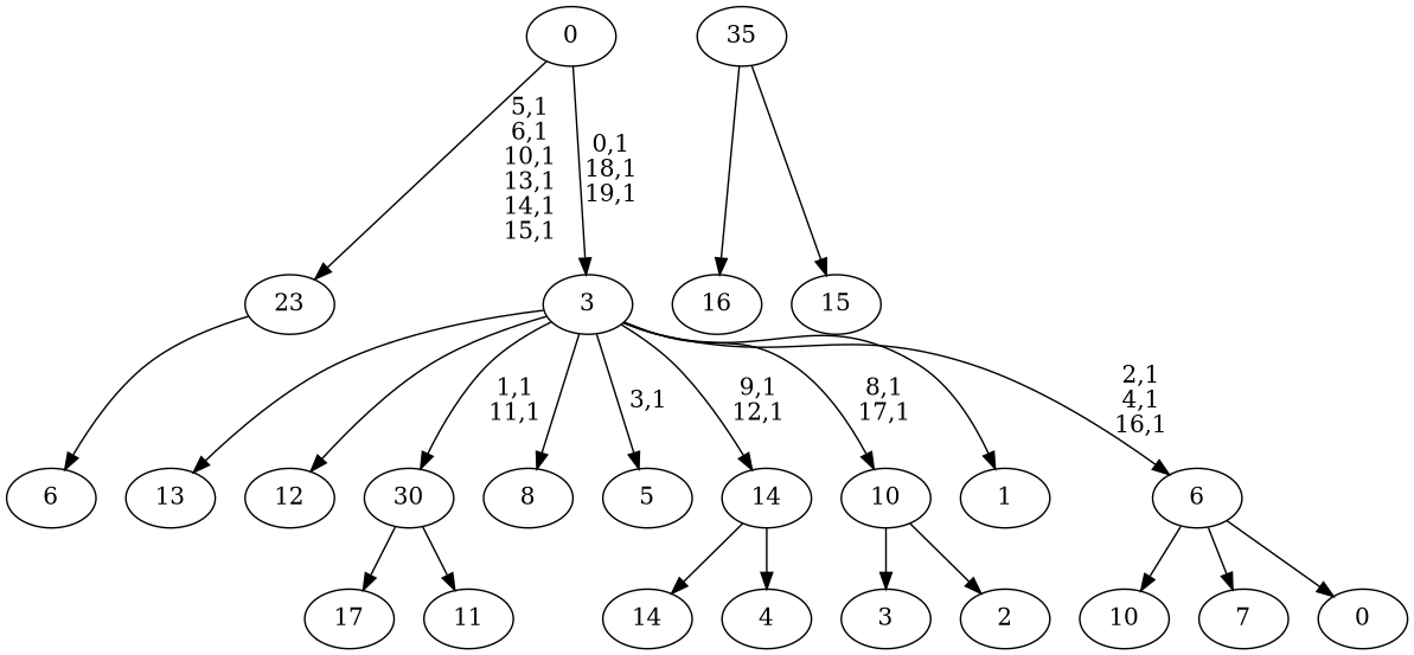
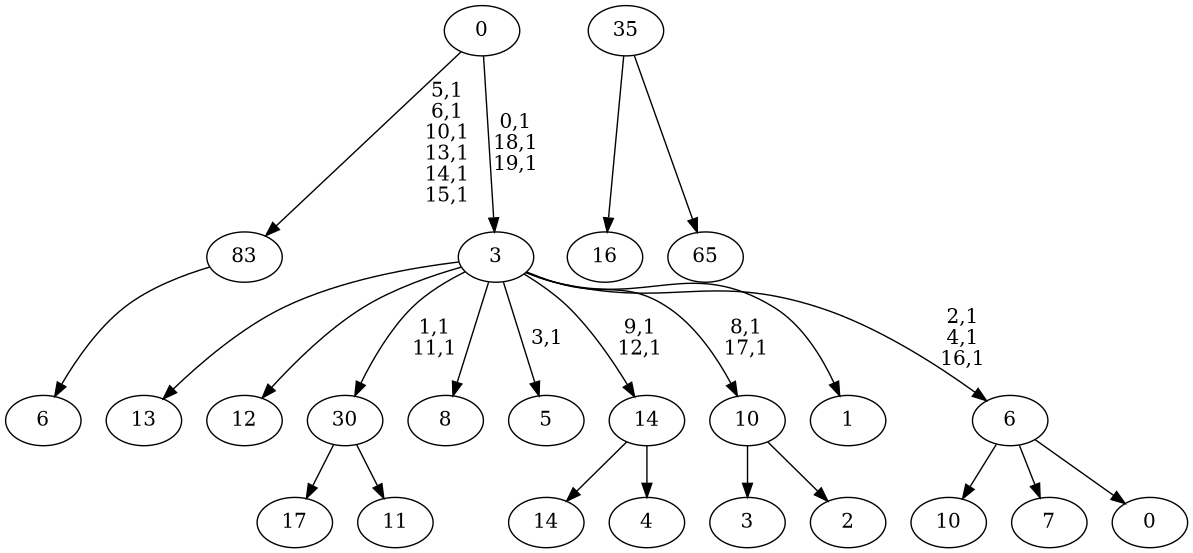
  digraph {
    n1 [label=17]
    n2 [label=16]
-   n3 [label=15]
+   n3 [label=65]
    35
    n5 [label=14]
    n6 [label=13]
    n7 [label=12]
    n8 [label=11]
    30
    n10 [label=10]
    n11 [label=8]
    n12 [label=7]
    n13 [label=6]
-   23
+   23 [label=83]
    n15 [label=5]
    n16 [label=4]
    14
    n18 [label=3]
    n19 [label=2]
    10
    n21 [label=1]
    n22 [label=0]
    6
    3
    0
    35 -> n2
    35 -> n3
    30 -> n1
    30 -> n8
    23 -> n13
    14 -> n5
    14 -> n16
    10 -> n18
    10 -> n19
    6 -> n10
    6 -> n12
    6 -> n22
    3 -> n6
    3 -> n7
    3 -> 30 [label="1,1\n11,1"]
    3 -> n11
    3 -> n15 [label="3,1"]
    3 -> 14 [label="9,1\n12,1"]
    3 -> 10 [label="8,1\n17,1"]
    3 -> n21
    3 -> 6 [label="2,1\n4,1\n16,1"]
    0 -> 23 [label="5,1\n6,1\n10,1\n13,1\n14,1\n15,1"]
    0 -> 3 [label="0,1\n18,1\n19,1"]
  }
